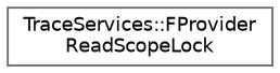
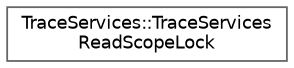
  digraph {
    rankdir=TB
-   n1 [color=grey40 fillcolor=white fontname=Helvetica fontsize=10 height=0.2 label="TraceServices::FProvider\lReadScopeLock" shape=box style=filled width=0.4]
+   n1 [color=grey40 fillcolor=white fontname=Helvetica fontsize=10 height=0.2 label="TraceServices::TraceServices\lReadScopeLock" shape=box style=filled width=0.4]
  }
